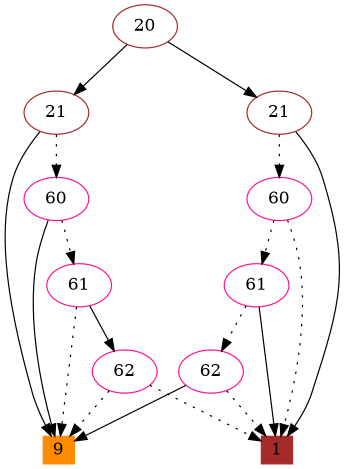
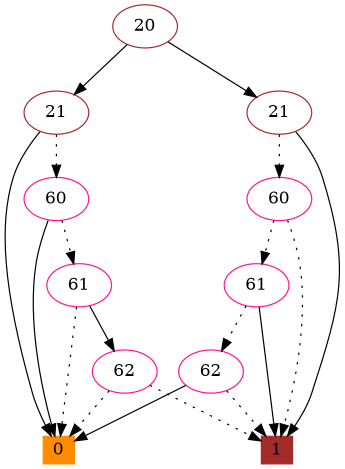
  digraph {
    node [color=deeppink]
    edge [style=dotted]
-   n1 [height=0.3 label=9 shape=box style=filled width=0.3 color=darkorange]
+   n1 [height=0.3 label=0 shape=box style=filled width=0.3 color=darkorange]
    n2 [height=0.3 label=1 shape=box style=filled width=0.3 color=brown]
    n3 [label=20 color=brown]
    n4 [label=21 color=brown]
    n5 [label=21 color=brown]
    n6 [label=60]
    n7 [label=60]
    n8 [label=61]
    n9 [label=62]
    n10 [label=61]
    n11 [label=62]
    n3 -> n4 [style=solid]
    n3 -> n5 [style=solid]
    n4 -> n1 [style=solid]
    n4 -> n6
    n5 -> n2 [style=solid]
    n5 -> n7
    n6 -> n1 [style=solid]
    n6 -> n8
    n7 -> n2
    n7 -> n10
    n8 -> n1
    n8 -> n9 [style=solid]
    n9 -> n1
    n9 -> n2
    n10 -> n2 [style=solid]
    n10 -> n11
    n11 -> n1 [style=solid]
    n11 -> n2
  }
